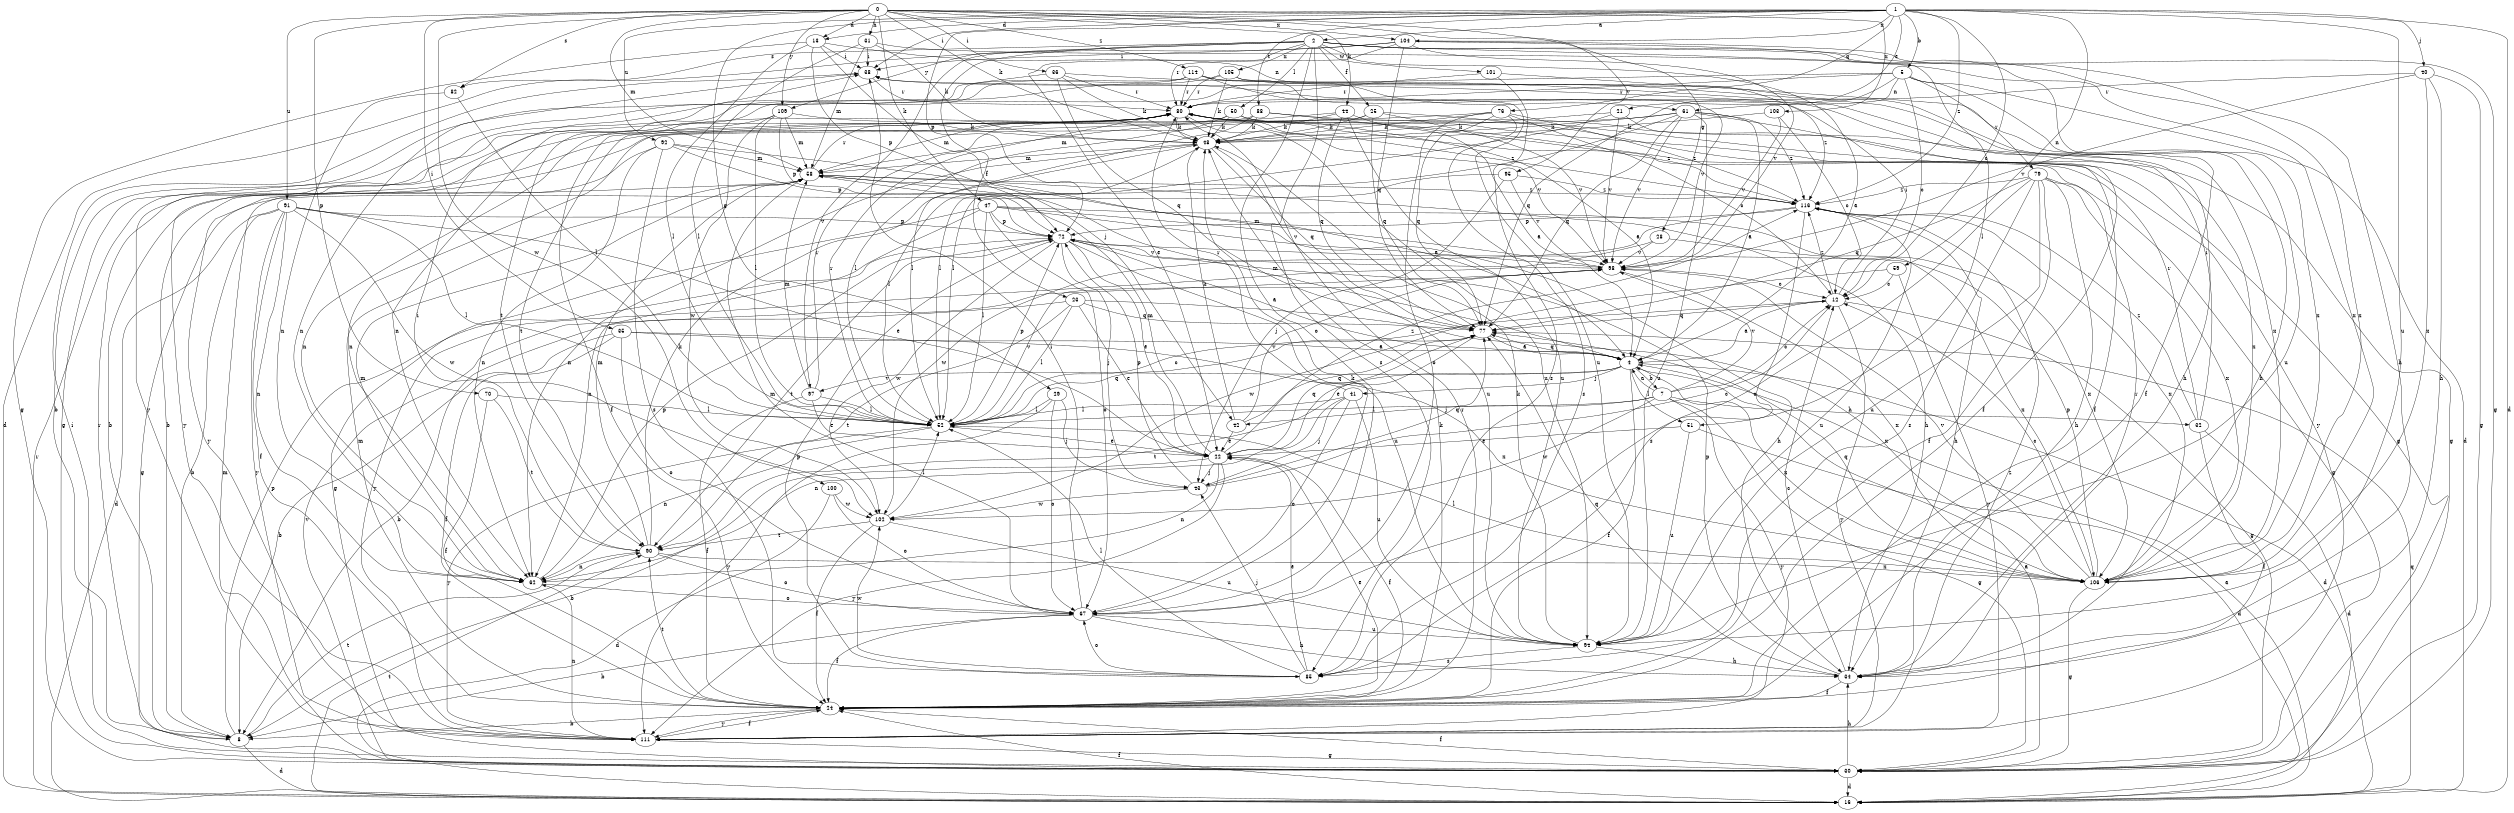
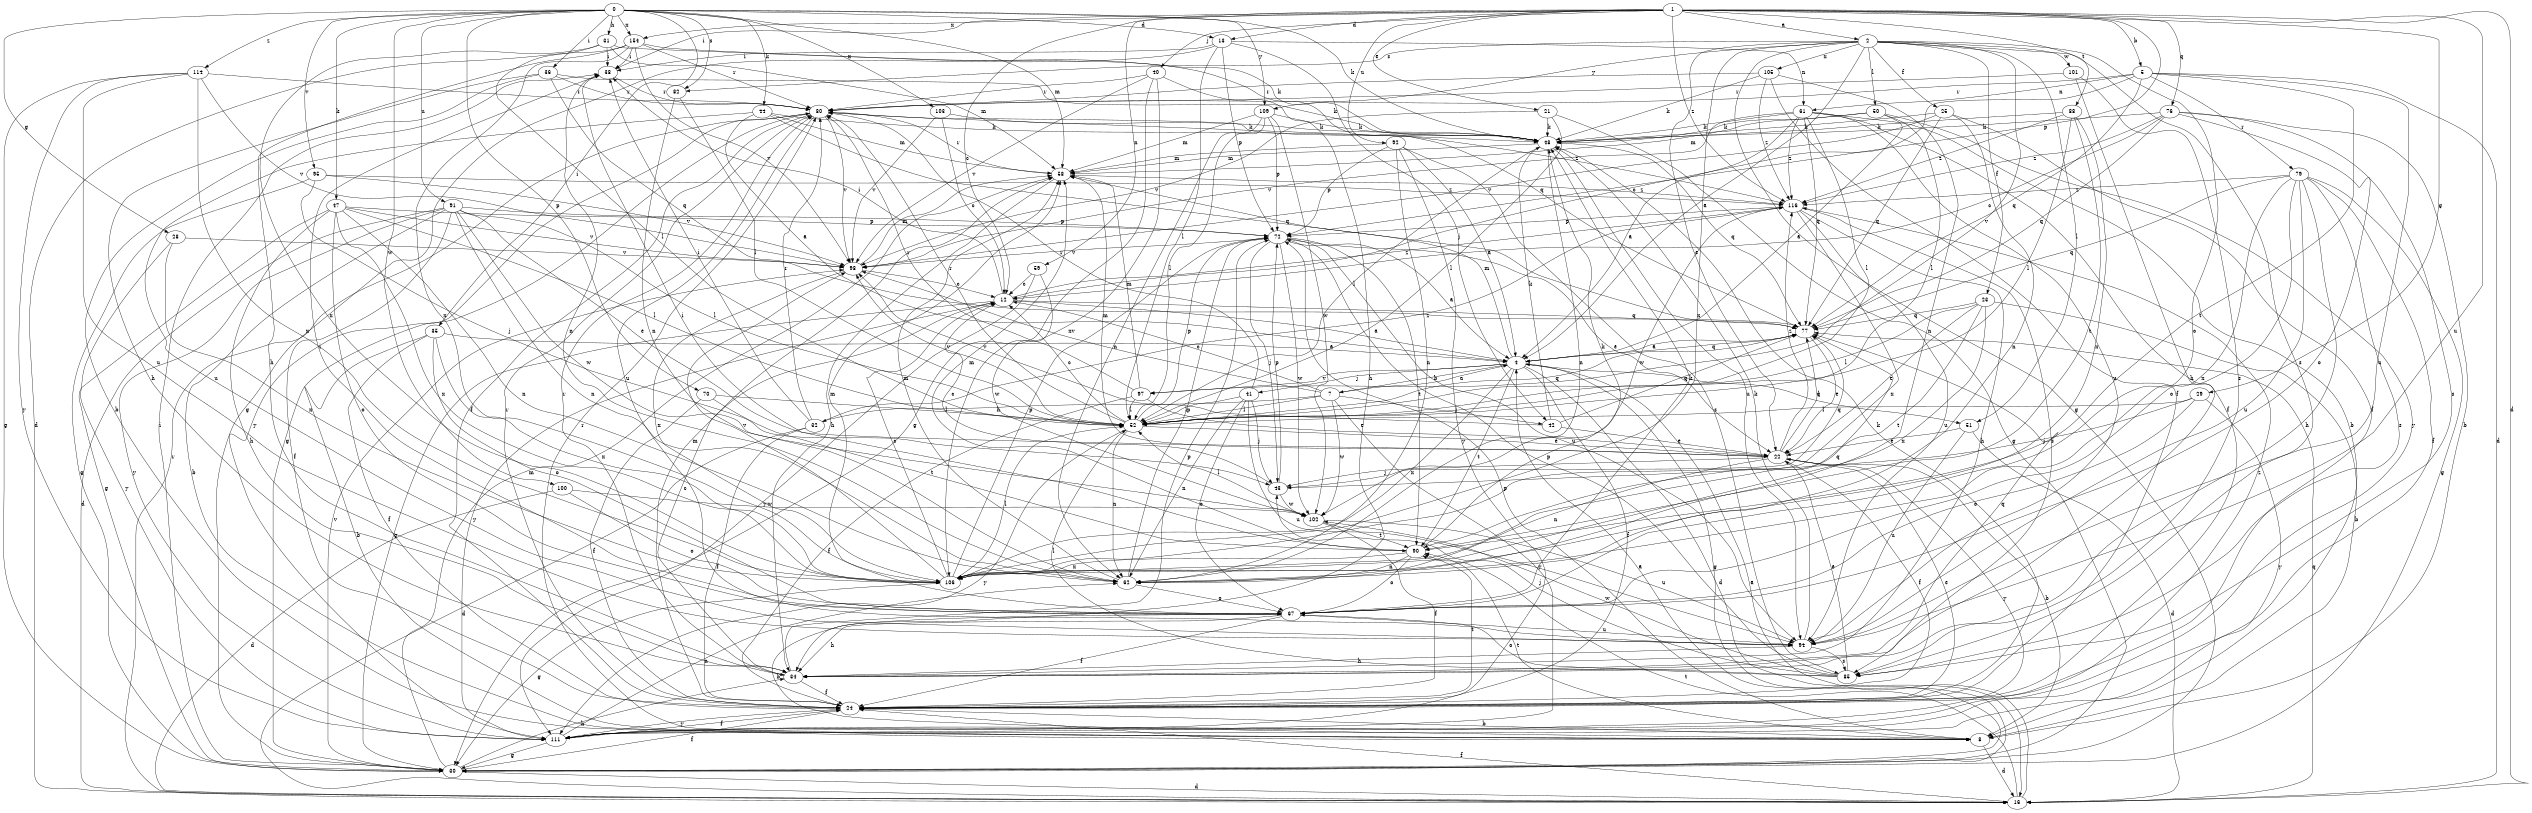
  strict digraph {
    0
    13
    28
    31
    35
    36
    44
    47
    48
    58
    70
    82
    91
    95
    100
    103
-   104
+   104 [label=154]
    109
    114
    38
    72
    30
    61
    42
    52
    106
    98
    111
    4
    67
    n31 [label=24]
    8
    77
    80
    34
    94
    62
    116
    90
    16
    22
    102
    43
    12
    1
    2
    5
    21
    29
    40
    59
    76
    88
    92
    23
    25
    50
    51
    85
    97
    101
    105
    79
    7
    41
    32
    0 -> 13 [label=d]
    0 -> 28 [label=g]
    0 -> 31 [label=h]
    0 -> 35 [label=i]
    0 -> 36 [label=i]
    0 -> 44 [label=k]
    0 -> 47 [label=k]
    0 -> 48 [label=k]
    0 -> 58 [label=m]
    0 -> 70 [label=p]
    0 -> 82 [label=s]
    0 -> 91 [label=u]
    0 -> 95 [label=v]
    0 -> 100 [label=w]
    0 -> 103 [label=x]
    0 -> 104 [label=x]
    0 -> 109 [label=y]
    0 -> 114 [label=z]
    13 -> 38 [label=i]
    13 -> 72 [label=p]
    13 -> 30 [label=g]
    13 -> 61 [label=n]
    13 -> 42 [label=j]
    13 -> 52 [label=l]
    28 -> 106 [label=x]
    28 -> 98 [label=v]
    28 -> 111 [label=y]
    31 -> 48 [label=k]
    31 -> 58 [label=m]
    31 -> 38 [label=i]
    31 -> 52 [label=l]
    31 -> 106 [label=x]
    35 -> 106 [label=x]
    35 -> 4 [label=a]
    35 -> 67 [label=o]
    35 -> n31 [label=f]
    35 -> 8 [label=b]
    36 -> 48 [label=k]
    36 -> 8 [label=b]
    36 -> 77 [label=q]
    36 -> 80 [label=r]
    36 -> 34 [label=h]
    44 -> 48 [label=k]
    44 -> 58 [label=m]
    44 -> 4 [label=a]
    44 -> 77 [label=q]
    44 -> 94 [label=u]
    47 -> 72 [label=p]
    47 -> 30 [label=g]
    47 -> 52 [label=l]
    47 -> 106 [label=x]
    47 -> 98 [label=v]
    47 -> 67 [label=o]
    47 -> 34 [label=h]
    47 -> 62 [label=n]
    48 -> 58 [label=m]
    48 -> 52 [label=l]
    48 -> 77 [label=q]
    48 -> 94 [label=u]
    48 -> 62 [label=n]
    58 -> 80 [label=r]
    58 -> 34 [label=h]
    58 -> 116 [label=z]
    70 -> 52 [label=l]
    70 -> n31 [label=f]
    70 -> 90 [label=t]
    82 -> 52 [label=l]
    82 -> 62 [label=n]
    91 -> 72 [label=p]
    91 -> 52 [label=l]
    91 -> 111 [label=y]
    91 -> n31 [label=f]
    91 -> 8 [label=b]
    91 -> 62 [label=n]
    91 -> 16 [label=d]
    91 -> 22 [label=e]
    91 -> 102 [label=w]
    95 -> 30 [label=g]
    95 -> 98 [label=v]
    95 -> 116 [label=z]
    95 -> 43 [label=j]
    100 -> 67 [label=o]
    100 -> 16 [label=d]
    100 -> 102 [label=w]
    103 -> 48 [label=k]
    103 -> 98 [label=v]
    103 -> 12 [label=c]
    104 -> 38 [label=i]
    104 -> 106 [label=x]
    104 -> 98 [label=v]
    104 -> 77 [label=q]
    104 -> 80 [label=r]
    104 -> 34 [label=h]
    104 -> 16 [label=d]
    109 -> 48 [label=k]
    109 -> 58 [label=m]
    109 -> 72 [label=p]
    109 -> 52 [label=l]
    109 -> 62 [label=n]
    109 -> 102 [label=w]
    114 -> 30 [label=g]
    114 -> 106 [label=x]
    114 -> 98 [label=v]
    114 -> 111 [label=y]
    114 -> 80 [label=r]
    114 -> 94 [label=u]
    38 -> 80 [label=r]
    38 -> 62 [label=n]
    72 -> 98 [label=v]
    72 -> 4 [label=a]
    72 -> 94 [label=u]
    72 -> 90 [label=t]
    72 -> 22 [label=e]
    72 -> 102 [label=w]
    72 -> 43 [label=j]
    30 -> 58 [label=m]
    30 -> 38 [label=i]
    30 -> 98 [label=v]
    30 -> 4 [label=a]
    30 -> n31 [label=f]
    30 -> 34 [label=h]
    30 -> 16 [label=d]
    61 -> 48 [label=k]
    61 -> 52 [label=l]
    61 -> 98 [label=v]
    61 -> 4 [label=a]
    61 -> n31 [label=f]
    61 -> 8 [label=b]
    61 -> 77 [label=q]
    61 -> 94 [label=u]
    61 -> 116 [label=z]
    42 -> 48 [label=k]
    42 -> 98 [label=v]
    42 -> 77 [label=q]
    42 -> 22 [label=e]
    52 -> 72 [label=p]
    52 -> 98 [label=v]
    52 -> 111 [label=y]
    52 -> 77 [label=q]
    52 -> 80 [label=r]
    52 -> 62 [label=n]
    52 -> 22 [label=e]
    52 -> 12 [label=c]
    106 -> 72 [label=p]
    106 -> 30 [label=g]
    106 -> 52 [label=l]
    106 -> 98 [label=v]
    106 -> 77 [label=q]
    106 -> 12 [label=c]
    98 -> 58 [label=m]
    98 -> 106 [label=x]
    98 -> 12 [label=c]
    111 -> 30 [label=g]
    111 -> n31 [label=f]
    111 -> 62 [label=n]
    111 -> 116 [label=z]
    4 -> 58 [label=m]
-   7 -> 30 [label=g]
+   4 -> 30 [label=g]
    4 -> 106 [label=x]
    4 -> n31 [label=f]
    4 -> 77 [label=q]
    4 -> 90 [label=t]
    4 -> 16 [label=d]
    4 -> 51 [label=l]
    4 -> 97 [label=v]
    4 -> 7 [label=b]
    4 -> 41 [label=j]
    67 -> 48 [label=k]
    67 -> 58 [label=m]
    67 -> 38 [label=i]
    67 -> n31 [label=f]
    67 -> 8 [label=b]
    67 -> 34 [label=h]
    67 -> 94 [label=u]
    n31 -> 48 [label=k]
    n31 -> 58 [label=m]
    n31 -> 111 [label=y]
    n31 -> 8 [label=b]
    n31 -> 80 [label=r]
    n31 -> 90 [label=t]
    n31 -> 22 [label=e]
    8 -> 72 [label=p]
    8 -> 80 [label=r]
    8 -> 90 [label=t]
    8 -> 16 [label=d]
    77 -> 4 [label=a]
    77 -> 22 [label=e]
    80 -> 48 [label=k]
    80 -> 30 [label=g]
    80 -> 98 [label=v]
    80 -> 111 [label=y]
    80 -> n31 [label=f]
    80 -> 94 [label=u]
    80 -> 116 [label=z]
    34 -> 72 [label=p]
    34 -> n31 [label=f]
    34 -> 77 [label=q]
    34 -> 80 [label=r]
    34 -> 12 [label=c]
    94 -> 48 [label=k]
    94 -> 34 [label=h]
    94 -> 85 [label=s]
    62 -> 58 [label=m]
    62 -> 72 [label=p]
    62 -> 67 [label=o]
    116 -> 72 [label=p]
    116 -> 106 [label=x]
    116 -> 34 [label=h]
    116 -> 94 [label=u]
    116 -> 102 [label=w]
    116 -> 85 [label=s]
    90 -> 48 [label=k]
    90 -> 58 [label=m]
    90 -> 38 [label=i]
    90 -> 106 [label=x]
    90 -> 67 [label=o]
    90 -> 62 [label=n]
    16 -> 4 [label=a]
    16 -> n31 [label=f]
    16 -> 77 [label=q]
    16 -> 80 [label=r]
    16 -> 90 [label=t]
    22 -> 58 [label=m]
    22 -> 111 [label=y]
    22 -> n31 [label=f]
    22 -> 8 [label=b]
    22 -> 77 [label=q]
    22 -> 62 [label=n]
    22 -> 116 [label=z]
    22 -> 43 [label=j]
    102 -> 52 [label=l]
    102 -> n31 [label=f]
    102 -> 94 [label=u]
    102 -> 90 [label=t]
    43 -> 72 [label=p]
    43 -> 77 [label=q]
    43 -> 102 [label=w]
    43 -> 12 [label=c]
    12 -> 38 [label=i]
    12 -> 30 [label=g]
    12 -> 111 [label=y]
    12 -> 4 [label=a]
    12 -> 77 [label=q]
    12 -> 116 [label=z]
    1 -> 13 [label=d]
    1 -> 104 [label=x]
    1 -> 38 [label=i]
    1 -> 72 [label=p]
    1 -> 94 [label=u]
    1 -> 116 [label=z]
    1 -> 16 [label=d]
    1 -> 12 [label=c]
    1 -> 2 [label=a]
    1 -> 5 [label=b]
    1 -> 21 [label=e]
    1 -> 29 [label=g]
    1 -> 40 [label=j]
    1 -> 59 [label=n]
    1 -> 76 [label=q]
    1 -> 88 [label=t]
    1 -> 92 [label=u]
    2 -> 82 [label=s]
    2 -> 109 [label=y]
    2 -> 30 [label=g]
    2 -> 106 [label=x]
    2 -> 4 [label=a]
    2 -> 67 [label=o]
    2 -> 22 [label=e]
    2 -> 23 [label=f]
    2 -> 25 [label=f]
    2 -> 50 [label=l]
    2 -> 51 [label=l]
    2 -> 85 [label=s]
    2 -> 97 [label=v]
    2 -> 101 [label=w]
    2 -> 105 [label=x]
    5 -> 61 [label=n]
    5 -> 77 [label=q]
    5 -> 80 [label=r]
    5 -> 94 [label=u]
    5 -> 90 [label=t]
    5 -> 16 [label=d]
    5 -> 12 [label=c]
    5 -> 79 [label=r]
    21 -> 48 [label=k]
    21 -> 30 [label=g]
    21 -> 52 [label=l]
    21 -> 98 [label=v]
    29 -> 52 [label=l]
    29 -> 111 [label=y]
    29 -> 67 [label=o]
    29 -> 43 [label=j]
    40 -> 30 [label=g]
    40 -> 106 [label=x]
    40 -> 98 [label=v]
    40 -> 80 [label=r]
    40 -> 34 [label=h]
    59 -> 111 [label=y]
    59 -> 102 [label=w]
    59 -> 12 [label=c]
    76 -> 48 [label=k]
    76 -> 67 [label=o]
    76 -> 8 [label=b]
    76 -> 77 [label=q]
    76 -> 116 [label=z]
    76 -> 12 [label=c]
    76 -> 85 [label=s]
    88 -> 48 [label=k]
    88 -> 52 [label=l]
    88 -> 106 [label=x]
    88 -> 116 [label=z]
    88 -> 90 [label=t]
    92 -> 58 [label=m]
    92 -> 72 [label=p]
    92 -> 111 [label=y]
    92 -> 4 [label=a]
    92 -> 62 [label=n]
    92 -> 85 [label=s]
    23 -> 52 [label=l]
    23 -> 106 [label=x]
    23 -> 8 [label=b]
    23 -> 77 [label=q]
    23 -> 90 [label=t]
    23 -> 22 [label=e]
    25 -> 48 [label=k]
    25 -> 98 [label=v]
    25 -> n31 [label=f]
    25 -> 77 [label=q]
    25 -> 62 [label=n]
    50 -> 48 [label=k]
    50 -> 58 [label=m]
    50 -> 52 [label=l]
    50 -> 111 [label=y]
    50 -> 4 [label=a]
    51 -> 94 [label=u]
    51 -> 16 [label=d]
    51 -> 22 [label=e]
    85 -> 72 [label=p]
    85 -> 52 [label=l]
    85 -> 67 [label=o]
    85 -> 22 [label=e]
    85 -> 102 [label=w]
    85 -> 43 [label=j]
    97 -> 58 [label=m]
    97 -> 52 [label=l]
    97 -> n31 [label=f]
    97 -> 80 [label=r]
    97 -> 22 [label=e]
    101 -> 80 [label=r]
    101 -> 34 [label=h]
    101 -> 85 [label=s]
    105 -> 48 [label=k]
    105 -> n31 [label=f]
    105 -> 80 [label=r]
    105 -> 62 [label=n]
    105 -> 116 [label=z]
    79 -> 30 [label=g]
    79 -> 106 [label=x]
    79 -> 67 [label=o]
    79 -> n31 [label=f]
    79 -> 77 [label=q]
    79 -> 34 [label=h]
    79 -> 94 [label=u]
    79 -> 116 [label=z]
    79 -> 85 [label=s]
    7 -> 42 [label=j]
    7 -> 52 [label=l]
    7 -> 98 [label=v]
    7 -> 111 [label=y]
    7 -> 4 [label=a]
    7 -> 102 [label=w]
    7 -> 12 [label=c]
    7 -> 32 [label=h]
    41 -> 52 [label=l]
    41 -> 67 [label=o]
    41 -> 80 [label=r]
    41 -> 94 [label=u]
    41 -> 62 [label=n]
    41 -> 43 [label=j]
    32 -> 38 [label=i]
    32 -> n31 [label=f]
    32 -> 80 [label=r]
    32 -> 116 [label=z]
    32 -> 16 [label=d]
  }
